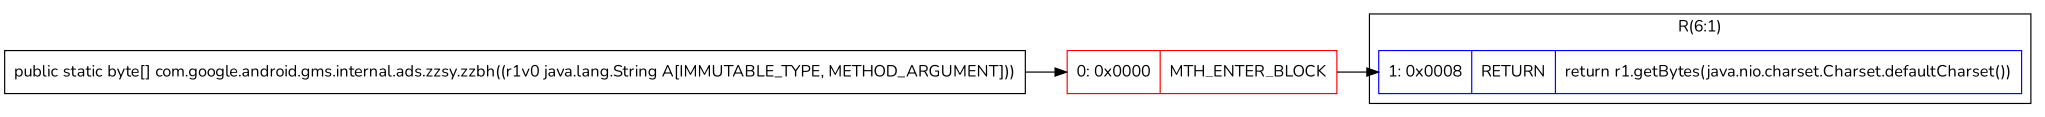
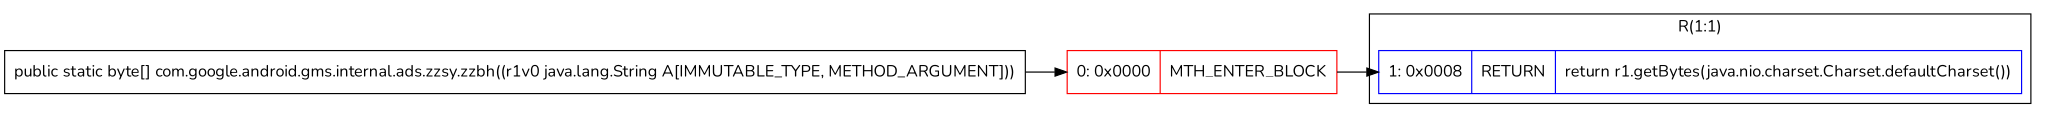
  digraph {
    rankdir=LR
    fontname=Nunito
    node [shape=record fontname=Nunito]
    edge [fontname=Nunito]
    n1 [color=blue label="{1\:\ 0x0008|RETURN\l|return r1.getBytes(java.nio.charset.Charset.defaultCharset())\l}"]
    n2 [color=red label="{0\:\ 0x0000|MTH_ENTER_BLOCK\l}"]
    n3 [label="{public static byte[] com.google.android.gms.internal.ads.zzsy.zzbh((r1v0 java.lang.String A[IMMUTABLE_TYPE, METHOD_ARGUMENT])) }"]
    subgraph cluster_1 {
-     label="R(6:1)"
+     label="R(1:1)"
      n1
    }
    n2 -> n1
    n3 -> n2
  }
